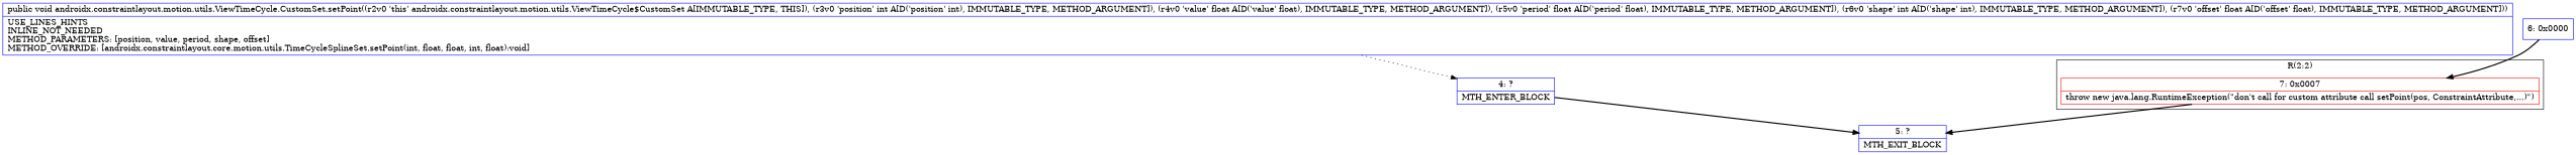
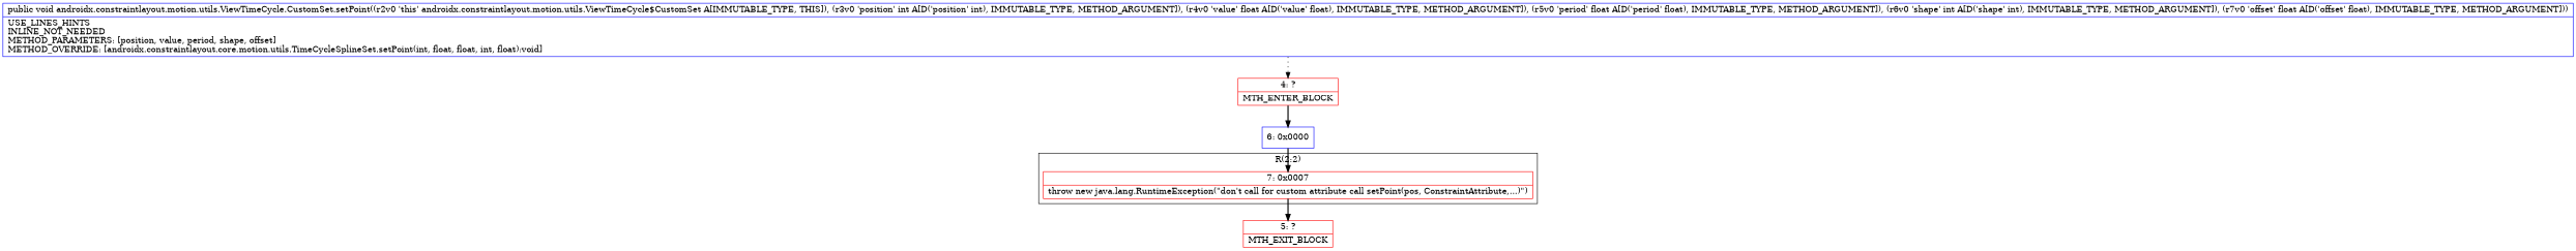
  digraph {
    node [color=blue shape=record]
    edge [style=bold]
    n1 [color=red label="{7\:\ 0x0007|throw new java.lang.RuntimeException(\"don't call for custom attribute call setPoint(pos, ConstraintAttribute,...)\")\l}"]
-   n2 [label="{5\:\ ?|MTH_EXIT_BLOCK\l}"]
-   n3 [label="{4\:\ ?|MTH_ENTER_BLOCK\l}"]
+   n2 [color=red label="{5\:\ ?|MTH_EXIT_BLOCK\l}"]
+   n3 [color=red label="{4\:\ ?|MTH_ENTER_BLOCK\l}"]
    n4 [label="{6\:\ 0x0000}"]
    n5 [label="{public void androidx.constraintlayout.motion.utils.ViewTimeCycle.CustomSet.setPoint((r2v0 'this' androidx.constraintlayout.motion.utils.ViewTimeCycle$CustomSet A[IMMUTABLE_TYPE, THIS]), (r3v0 'position' int A[D('position' int), IMMUTABLE_TYPE, METHOD_ARGUMENT]), (r4v0 'value' float A[D('value' float), IMMUTABLE_TYPE, METHOD_ARGUMENT]), (r5v0 'period' float A[D('period' float), IMMUTABLE_TYPE, METHOD_ARGUMENT]), (r6v0 'shape' int A[D('shape' int), IMMUTABLE_TYPE, METHOD_ARGUMENT]), (r7v0 'offset' float A[D('offset' float), IMMUTABLE_TYPE, METHOD_ARGUMENT]))  | USE_LINES_HINTS\lINLINE_NOT_NEEDED\lMETHOD_PARAMETERS: [position, value, period, shape, offset]\lMETHOD_OVERRIDE: [androidx.constraintlayout.core.motion.utils.TimeCycleSplineSet.setPoint(int, float, float, int, float):void]\l}"]
    subgraph cluster_1 {
      label="R(2:2)"
      n1
    }
    n1 -> n2
-   n3 -> n2
+   n3 -> n4
    n4 -> n1
    n5 -> n3 [style=dotted]
  }
